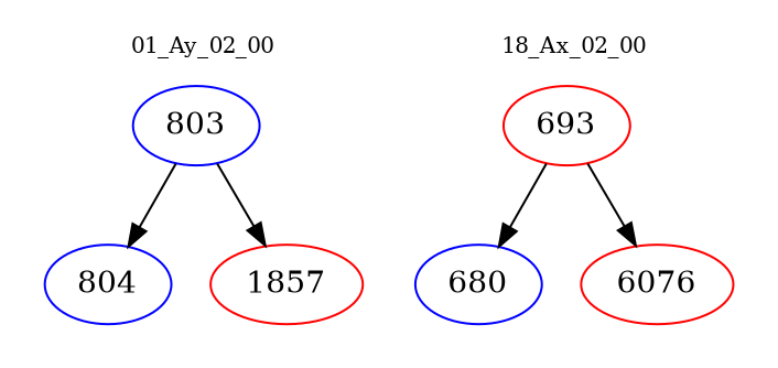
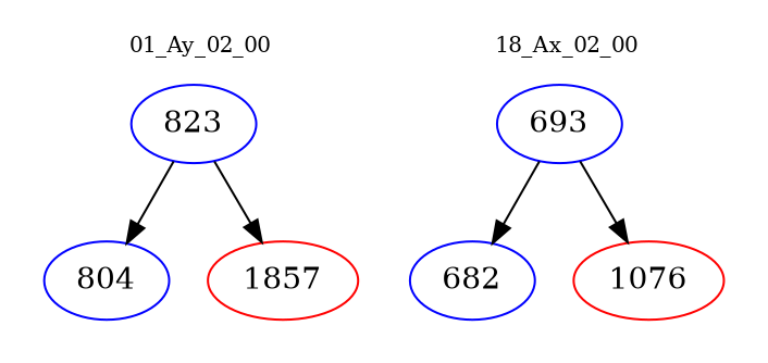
  digraph {
    node [color=blue]
    edge [color=black]
-   n1 [label=803]
+   n1 [label=823]
    n2 [label=804]
    n3 [color=red label=1857]
-   n4 [color=red label=693]
-   n5 [label=680]
-   n6 [color=red label=6076]
+   n4 [label=693]
+   n5 [label=682]
+   n6 [color=red label=1076]
    subgraph cluster_1 {
      color=white
      fontsize=10
      label="01_Ay_02_00"
      n1
      n2
      n3
    }
    subgraph cluster_2 {
      color=white
      fontsize=10
      label="18_Ax_02_00"
      n4
      n5
      n6
    }
    n1 -> n2
    n1 -> n3
    n4 -> n5
    n4 -> n6
  }
